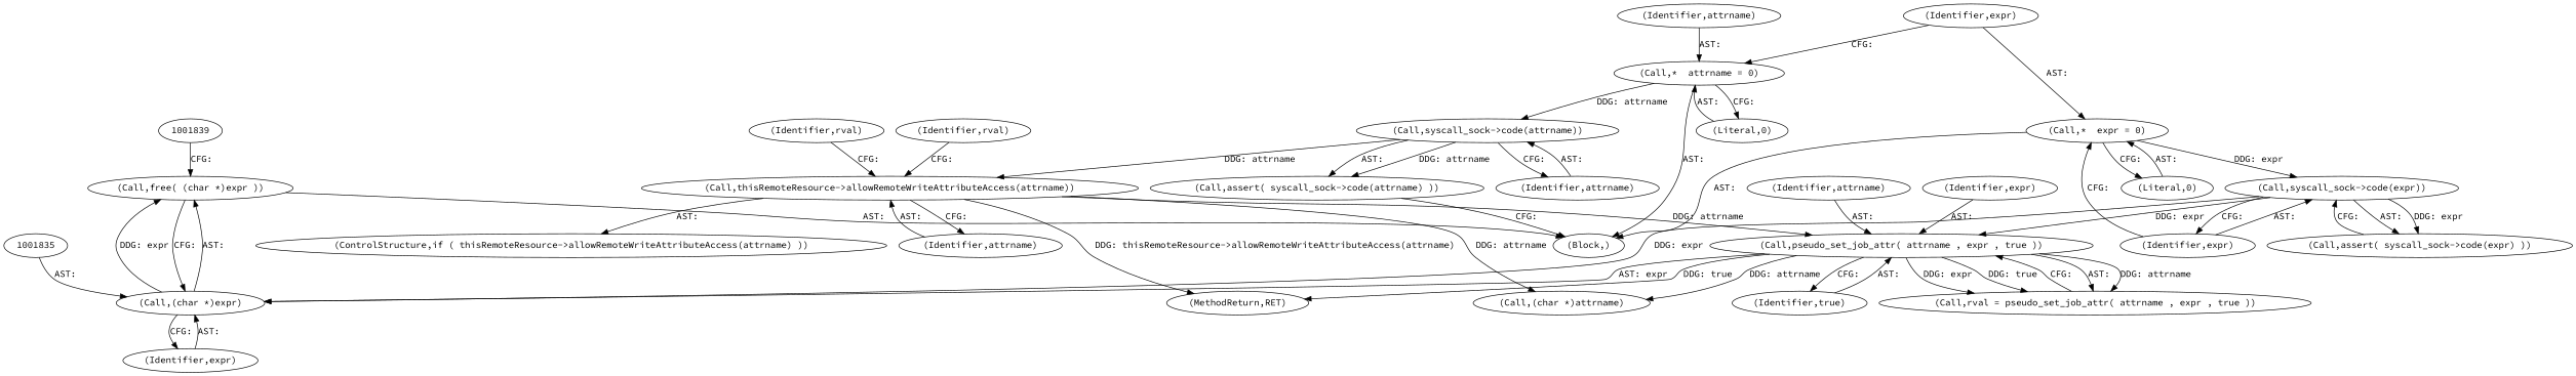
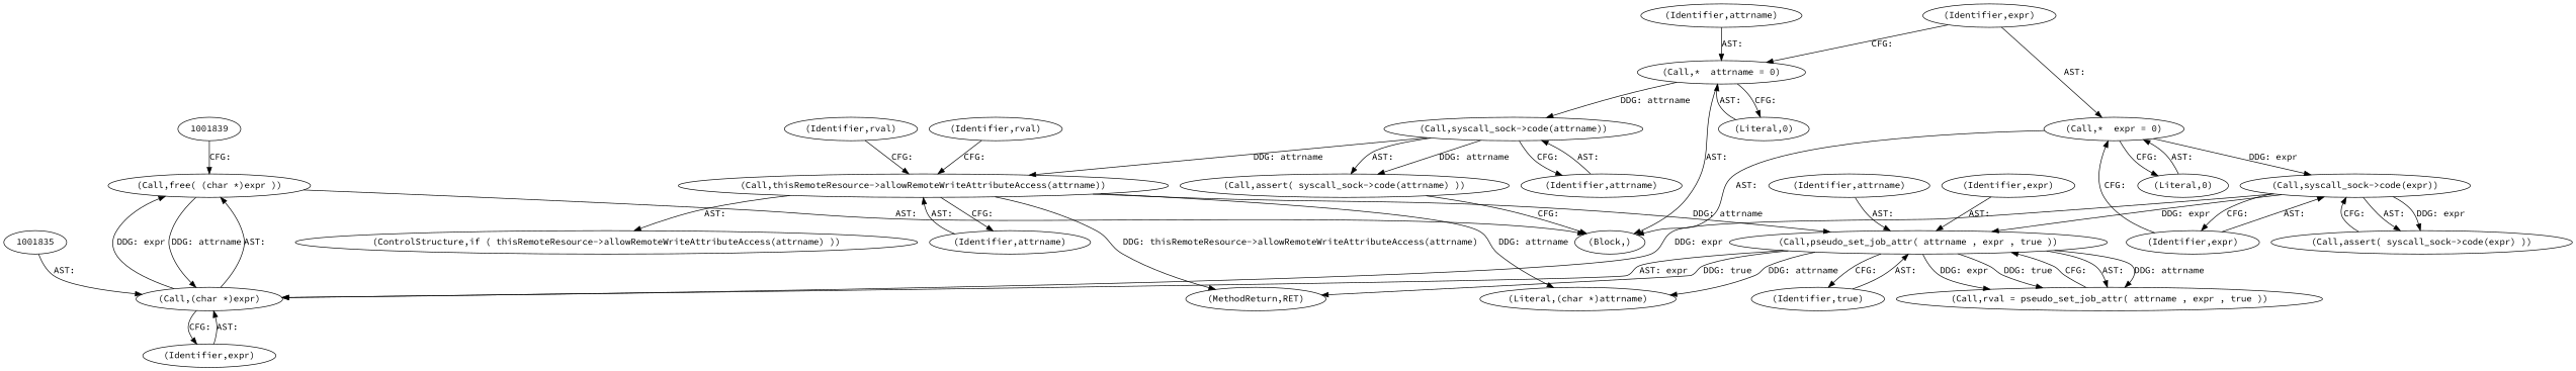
  digraph {
    fontname="Source Code Pro"
    node [fontname="Source Code Pro"]
    edge [fontname="Source Code Pro"]
    n1 [label="(Call,free( (char *)expr ))"]
    n2 [label="(Call,(char *)expr)"]
    n3 [label="(Block,)"]
    n4 [label="(Identifier,expr)"]
    n5 [label="(MethodReturn,RET)"]
    n6 [label="(Call,pseudo_set_job_attr( attrname , expr , true ))"]
    n7 [label="(Identifier,true)"]
-   n8 [label="(Call,(char *)attrname)"]
+   n8 [label="(Literal,(char *)attrname)"]
    n9 [label="(Call,rval = pseudo_set_job_attr( attrname , expr , true ))"]
    n10 [label="(Call,thisRemoteResource->allowRemoteWriteAttributeAccess(attrname))"]
    n11 [label="(ControlStructure,if ( thisRemoteResource->allowRemoteWriteAttributeAccess(attrname) ))"]
    n12 [label="(Identifier,attrname)"]
    n13 [label="(Call,syscall_sock->code(attrname))"]
    n14 [label="(Call,assert( syscall_sock->code(attrname) ))"]
    n15 [label="(Identifier,attrname)"]
    n16 [label="(Call,*  attrname = 0)"]
    n17 [label="(Literal,0)"]
    n18 [label="(Call,syscall_sock->code(expr))"]
    n19 [label="(Identifier,expr)"]
    n20 [label="(Call,assert( syscall_sock->code(expr) ))"]
    n21 [label="(Call,*  expr = 0)"]
    n22 [label="(Literal,0)"]
    n23 [label="(Identifier,attrname)"]
    n24 [label="(Identifier,expr)"]
    n25 [label="(Identifier,attrname)"]
    n26 [label="(Identifier,rval)"]
    n27 [label="(Identifier,rval)"]
    n28 [label="(Identifier,expr)"]
    1001839
    1001835
-   n1 -> n2 [label="CFG: "]
+   n1 -> n2 [label="DDG: attrname"]
    n1 -> n3 [label="AST: "]
    n2 -> n1 [label="AST: "]
    n2 -> n1 [label="DDG: expr"]
    n2 -> n4 [label="CFG: "]
    n4 -> n2 [label="AST: "]
    n6 -> n2 [label="AST: expr"]
    n6 -> n5 [label="DDG: true"]
    n6 -> n7 [label="CFG: "]
    n6 -> n8 [label="DDG: attrname"]
    n6 -> n9 [label="AST: "]
    n6 -> n9 [label="DDG: attrname"]
    n6 -> n9 [label="DDG: expr"]
    n6 -> n9 [label="DDG: true"]
    n7 -> n6 [label="AST: "]
    n9 -> n6 [label="CFG: "]
    n10 -> n5 [label="DDG: thisRemoteResource->allowRemoteWriteAttributeAccess(attrname)"]
    n10 -> n6 [label="DDG: attrname"]
    n10 -> n8 [label="DDG: attrname"]
    n10 -> n11 [label="AST: "]
    n10 -> n12 [label="CFG: "]
    n12 -> n10 [label="AST: "]
    n13 -> n10 [label="DDG: attrname"]
    n13 -> n14 [label="AST: "]
    n13 -> n14 [label="DDG: attrname"]
    n13 -> n15 [label="CFG: "]
    n14 -> n3 [label="CFG: "]
    n15 -> n13 [label="AST: "]
    n16 -> n3 [label="AST: "]
    n16 -> n13 [label="DDG: attrname"]
    n16 -> n17 [label="CFG: "]
    n17 -> n16 [label="AST: "]
    n18 -> n2 [label="DDG: expr"]
    n18 -> n6 [label="DDG: expr"]
    n18 -> n19 [label="CFG: "]
    n18 -> n20 [label="AST: "]
    n18 -> n20 [label="DDG: expr"]
    n19 -> n18 [label="AST: "]
    n19 -> n21 [label="CFG: "]
    n20 -> n18 [label="CFG: "]
    n21 -> n3 [label="AST: "]
    n21 -> n18 [label="DDG: expr"]
    n21 -> n22 [label="CFG: "]
    n22 -> n21 [label="AST: "]
    n23 -> n6 [label="AST: "]
    n24 -> n6 [label="AST: "]
    n25 -> n16 [label="AST: "]
    n26 -> n10 [label="CFG: "]
    n27 -> n10 [label="CFG: "]
    n28 -> n16 [label="CFG: "]
    n28 -> n21 [label="AST: "]
    1001839 -> n1 [label="CFG: "]
    1001835 -> n2 [label="AST: "]
  }
